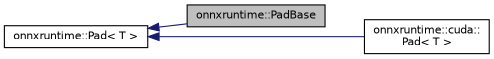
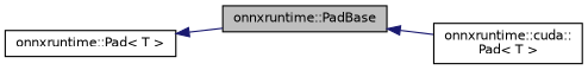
  digraph {
    rankdir=LR
    node [color=black fillcolor=white fontname=Helvetica fontsize=10 shape=record style=filled]
    edge [color=midnightblue dir=back fontname=Helvetica fontsize=10 labelfontname=Helvetica labelfontsize=10 style=solid]
    n1 [fillcolor=grey75 fontcolor=black height=0.2 label="onnxruntime::PadBase" width=0.4]
    n2 [height=0.2 label="onnxruntime::cuda::\lPad\< T \>" width=0.4]
    n3 [height=0.2 label="onnxruntime::Pad\< T \>" width=0.4]
-   n3 -> n2
+   n1 -> n2
    n3 -> n1
  }
